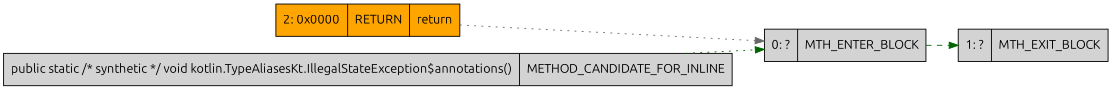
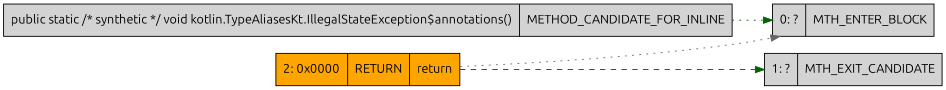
  digraph {
    fontname=Ubuntu
    rankdir=LR
    node [fillcolor=lightgrey fontname=Ubuntu shape=record style=filled]
    edge [color=darkgreen fontname=Ubuntu style=dotted]
    n1 [label="{0\:\ ?|MTH_ENTER_BLOCK\l}"]
    n2 [fillcolor=orange label="{2\:\ 0x0000|RETURN\l|return\l}"]
-   n3 [label="{1\:\ ?|MTH_EXIT_BLOCK\l}"]
+   n3 [label="{1\:\ ?|MTH_EXIT_CANDIDATE\l}"]
    n4 [label="{public static \/* synthetic *\/ void kotlin.TypeAliasesKt.IllegalStateException$annotations()  | METHOD_CANDIDATE_FOR_INLINE\l}"]
    n2 -> n1 [color=gray40]
-   n1 -> n3 [style=dashed]
+   n2 -> n3 [style=dashed]
    n4 -> n1
  }
